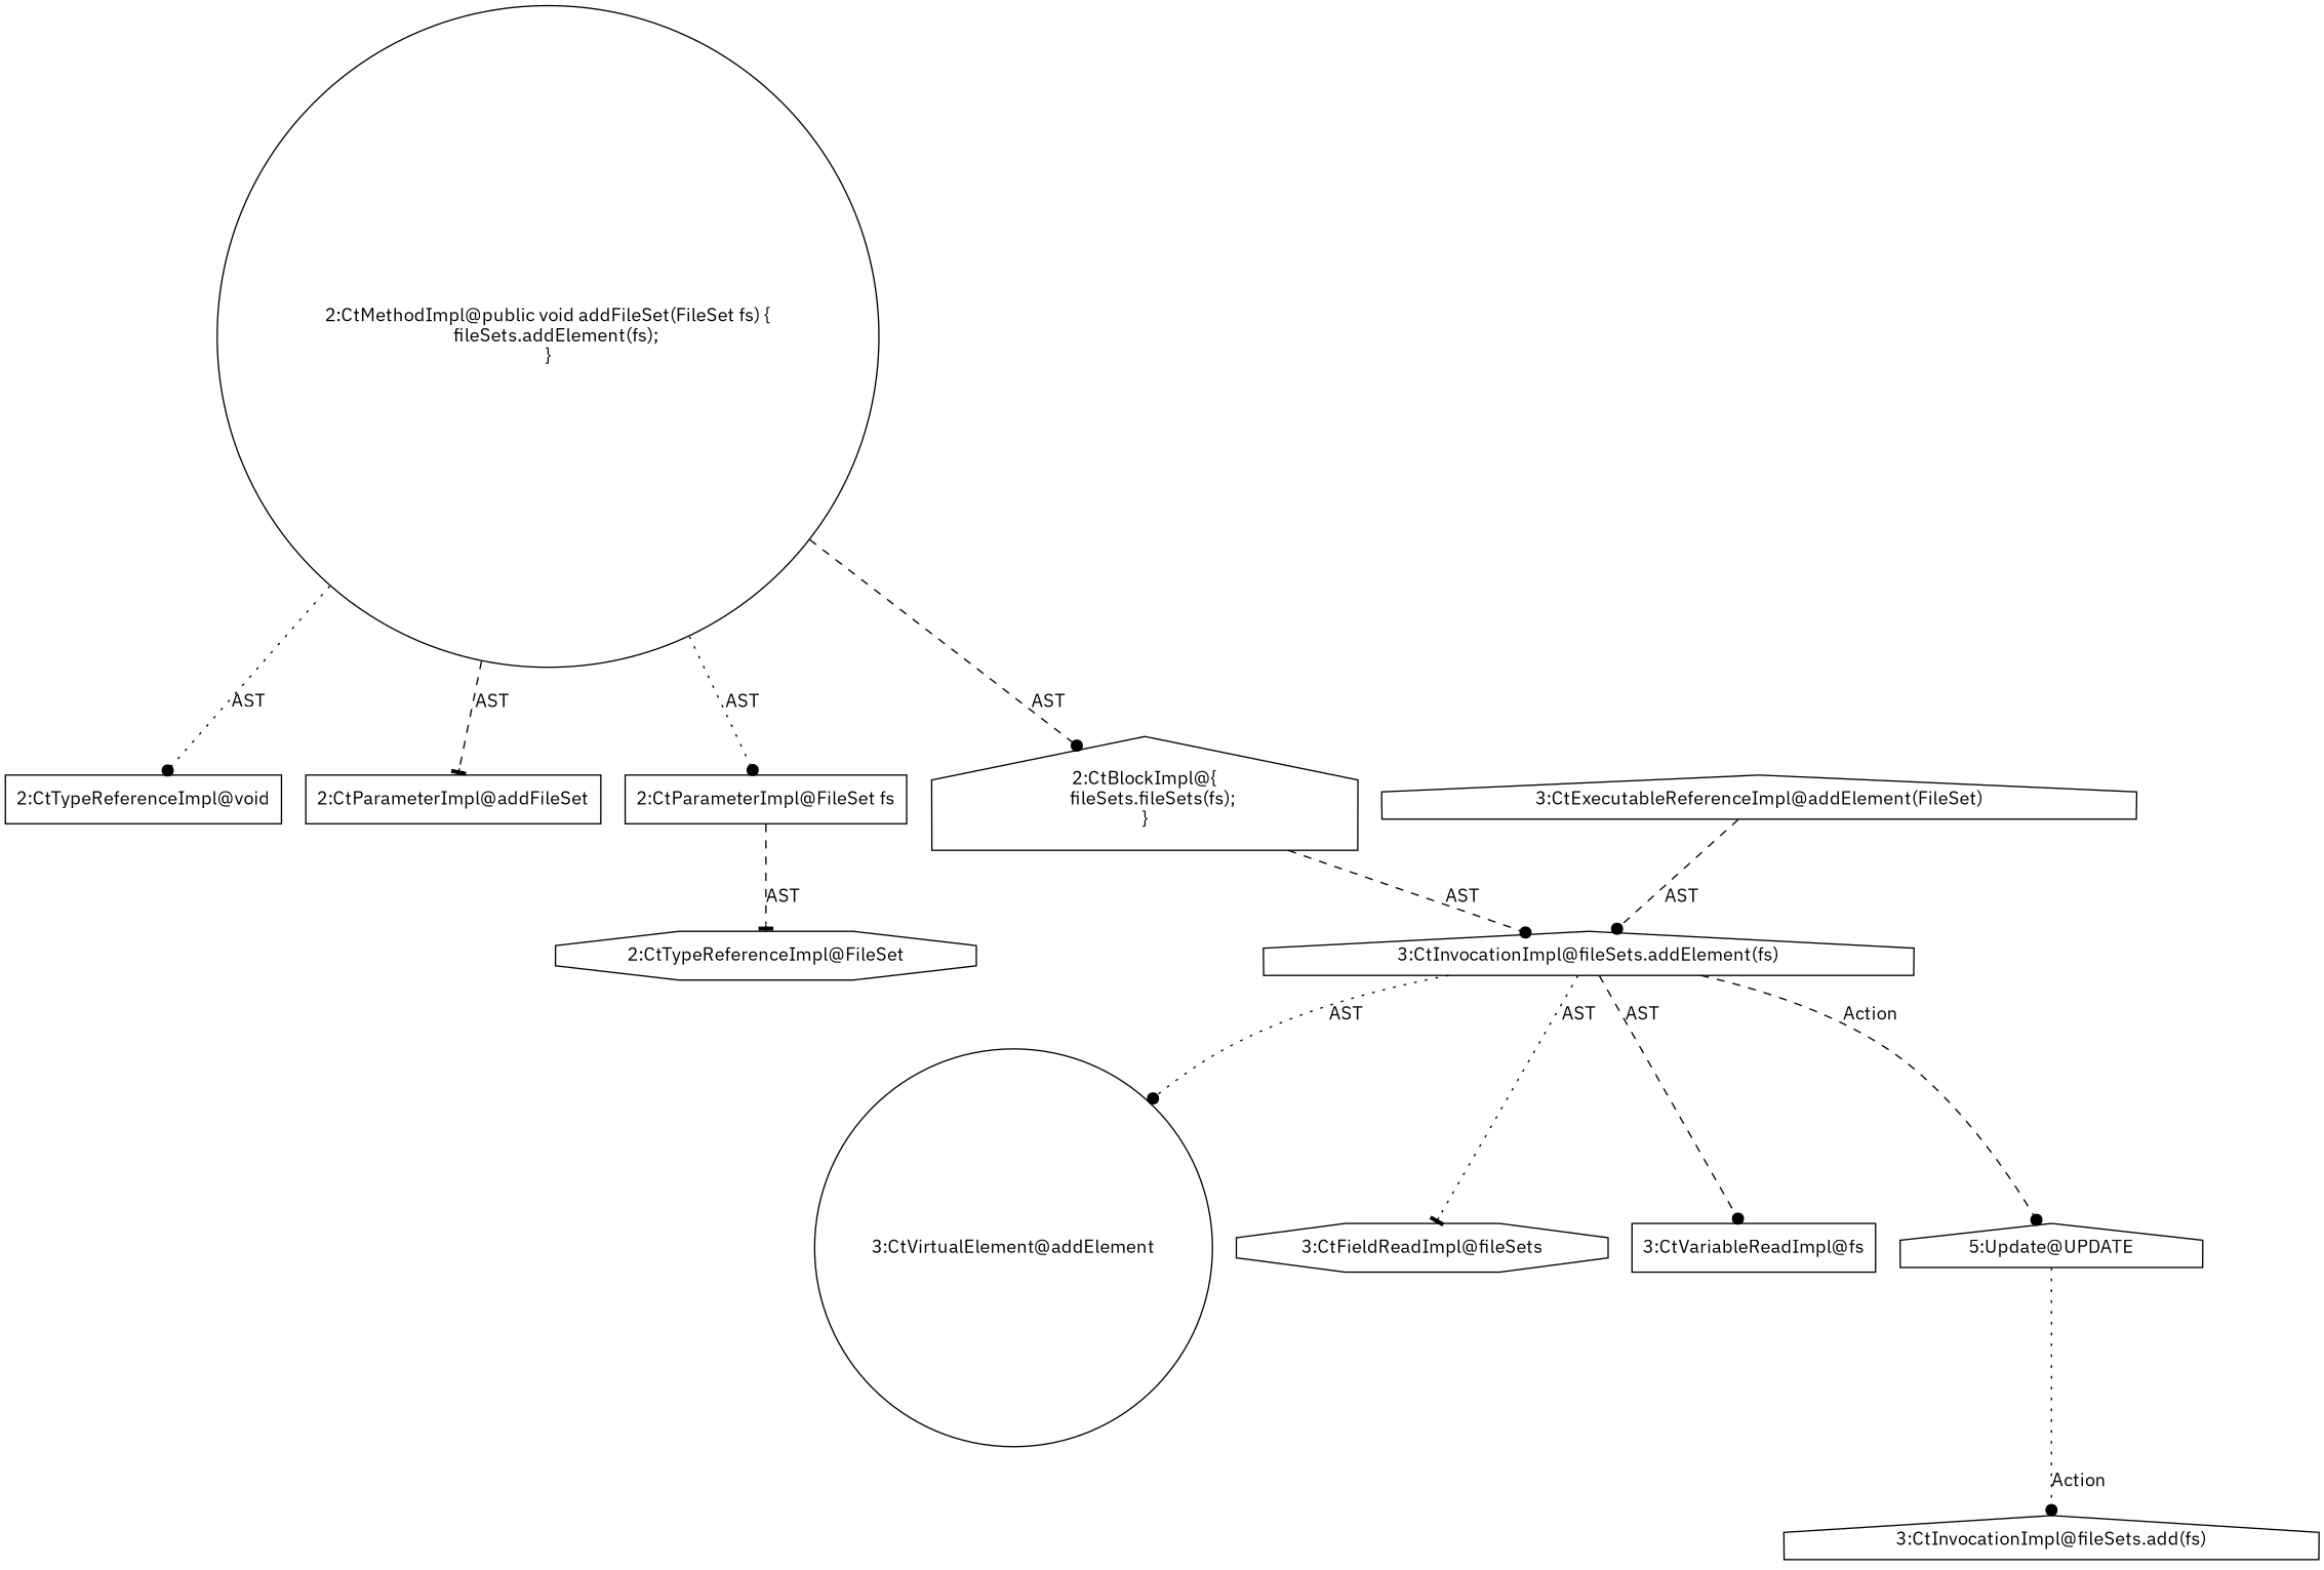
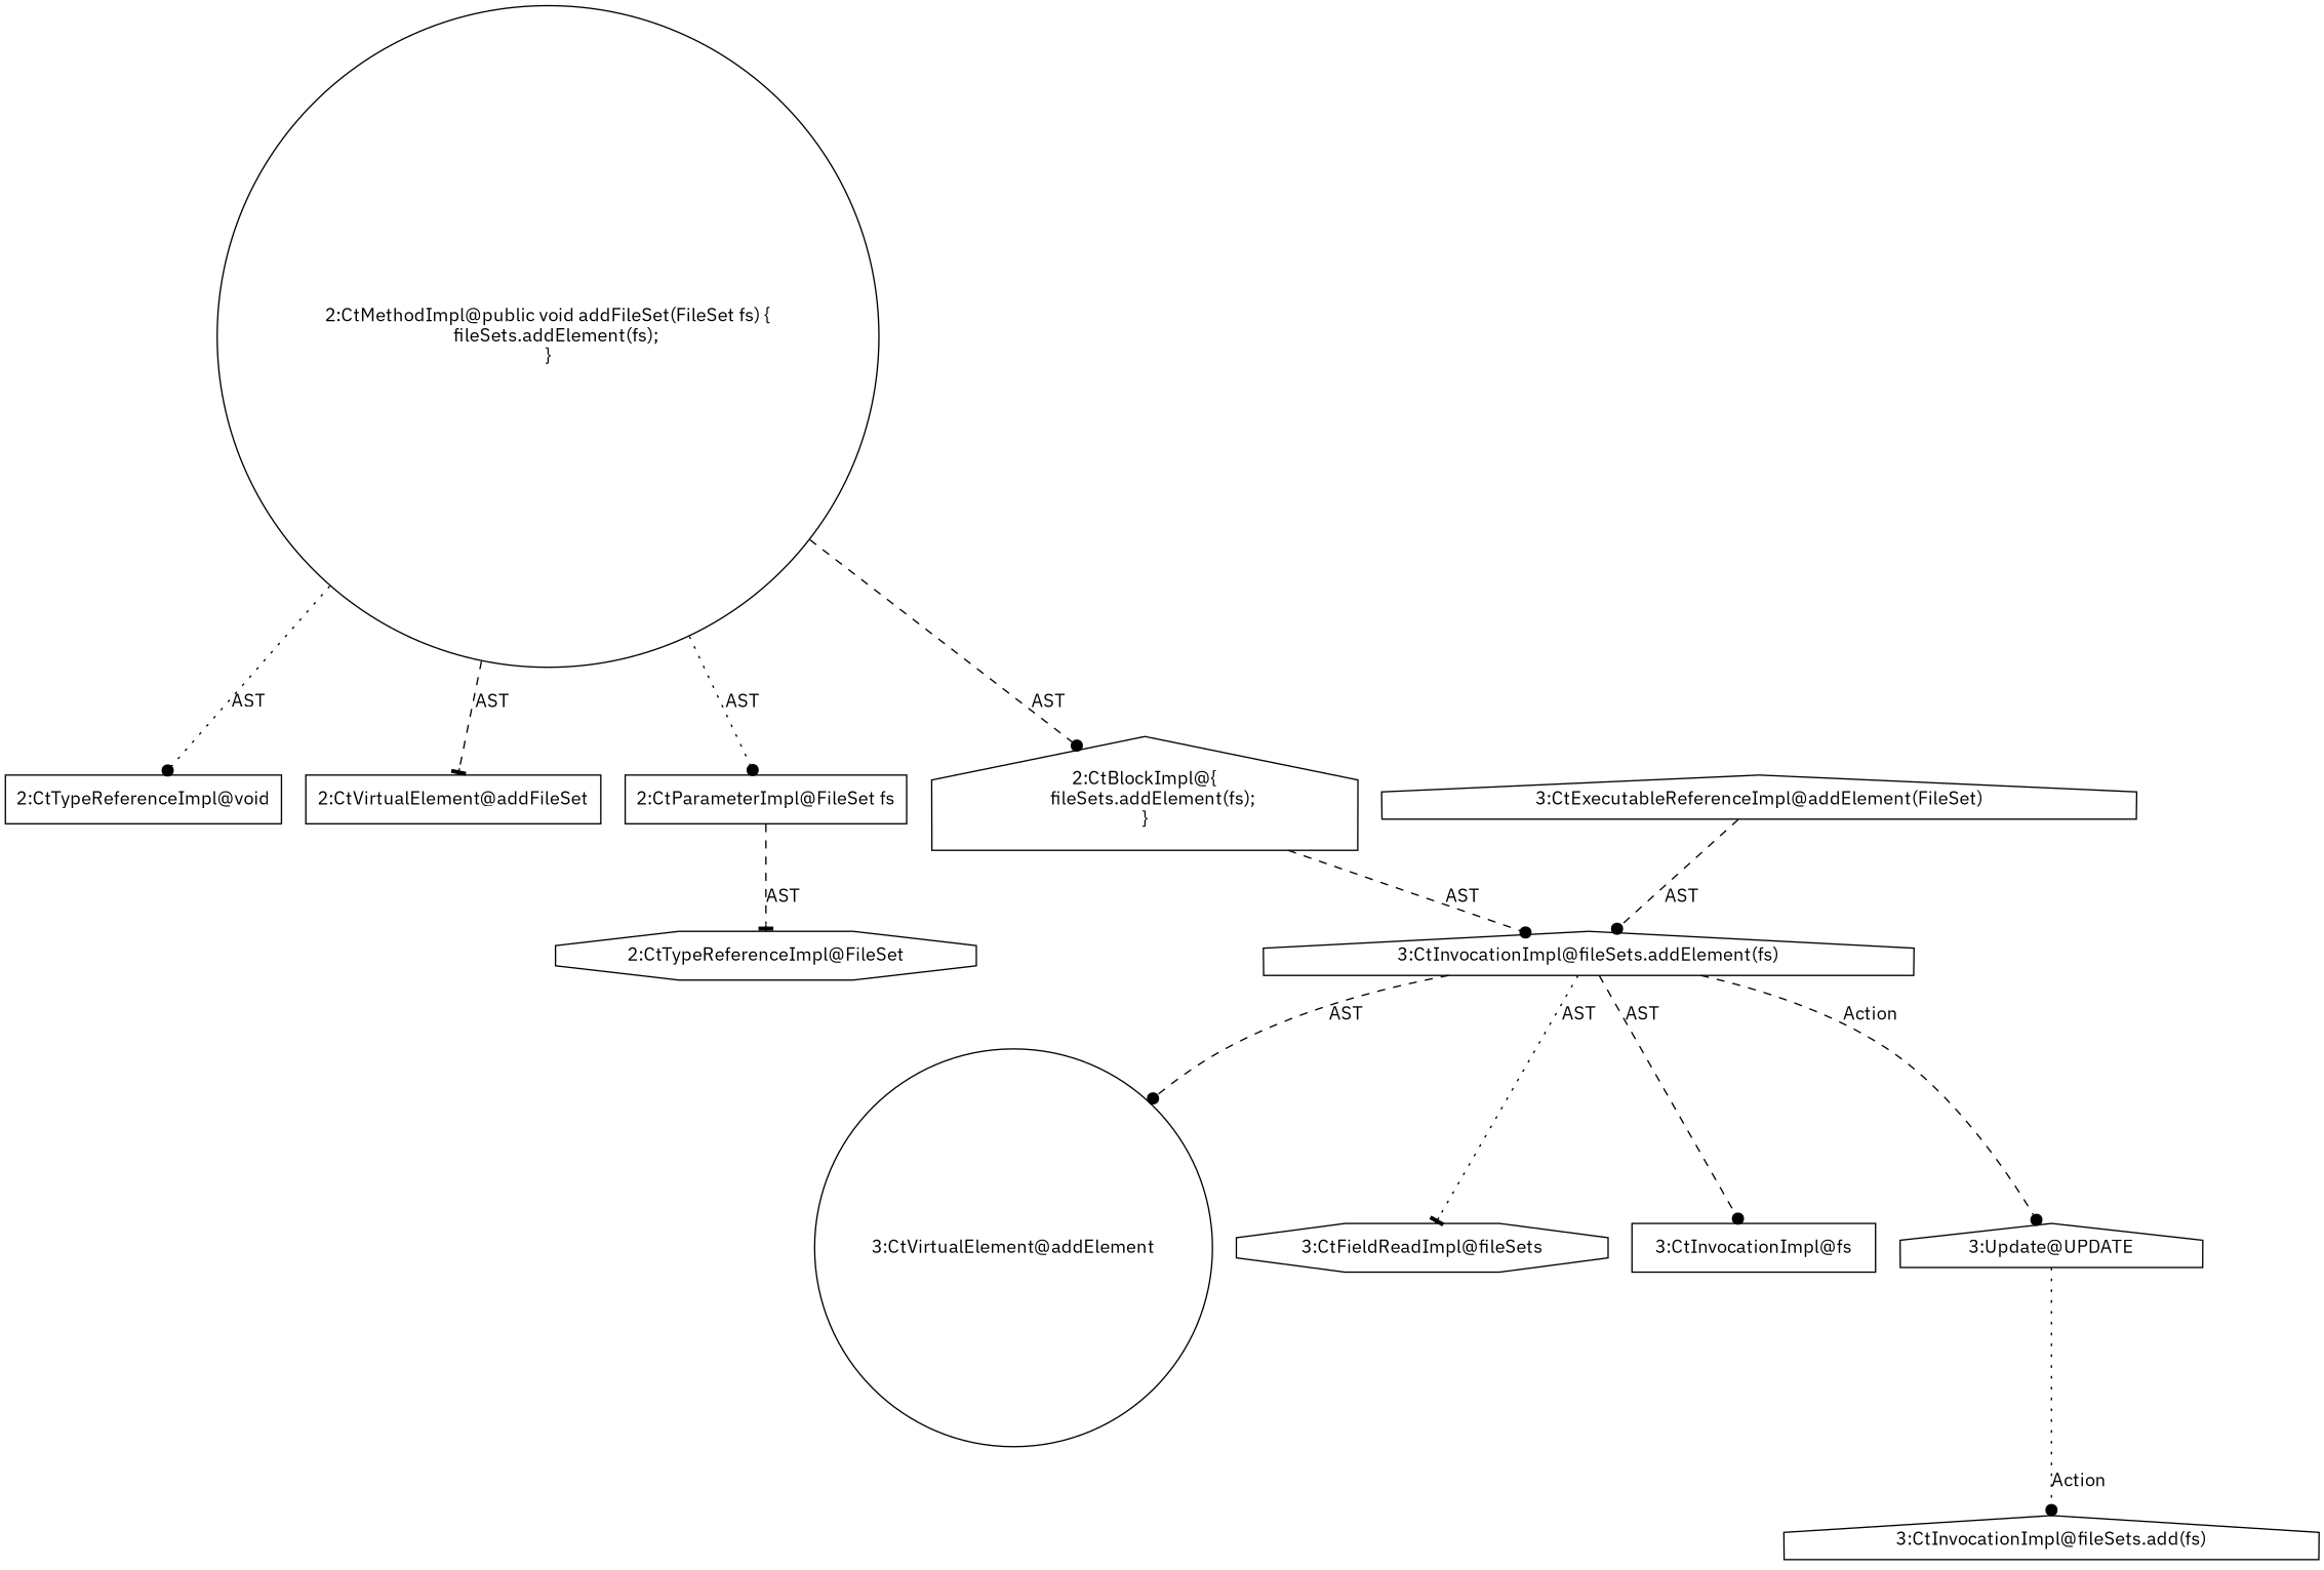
  digraph {
    fontname="IBM Plex Sans"
    node [fontname="IBM Plex Sans" shape=house]
    edge [arrowhead=dot fontname="IBM Plex Sans" style=dashed]
    n1 [label="2:CtTypeReferenceImpl@void" shape=box]
-   n2 [label="2:CtParameterImpl@addFileSet" shape=box]
+   n2 [label="2:CtVirtualElement@addFileSet" shape=box]
    n3 [label="2:CtParameterImpl@FileSet fs" shape=box]
    n4 [label="2:CtTypeReferenceImpl@FileSet" shape=octagon]
    n5 [label="3:CtExecutableReferenceImpl@addElement(FileSet)"]
    n6 [label="3:CtInvocationImpl@fileSets.addElement(fs)"]
    n7 [label="3:CtVirtualElement@addElement" shape=circle]
    n8 [label="3:CtFieldReadImpl@fileSets" shape=octagon]
-   n9 [label="3:CtVariableReadImpl@fs" shape=box]
-   n10 [label="5:Update@UPDATE"]
+   n9 [label="3:CtInvocationImpl@fs" shape=box]
+   n10 [label="3:Update@UPDATE"]
    n11 [label="3:CtInvocationImpl@fileSets.add(fs)"]
-   n12 [label="2:CtBlockImpl@\{\n    fileSets.fileSets(fs);\n\}"]
+   n12 [label="2:CtBlockImpl@\{\n    fileSets.addElement(fs);\n\}"]
    n13 [label="2:CtMethodImpl@public void addFileSet(FileSet fs) \{\n    fileSets.addElement(fs);\n\}" shape=circle]
    n3 -> n4 [arrowhead=tee label=AST]
    n5 -> n6 [label=AST]
-   n6 -> n7 [label=AST style=dotted]
+   n6 -> n7 [label=AST]
    n6 -> n8 [arrowhead=tee label=AST style=dotted]
    n6 -> n9 [label=AST]
    n6 -> n10 [label=Action]
    n10 -> n11 [label=Action style=dotted]
    n12 -> n6 [label=AST]
    n13 -> n1 [label=AST style=dotted]
    n13 -> n2 [arrowhead=tee label=AST]
    n13 -> n3 [label=AST style=dotted]
    n13 -> n12 [label=AST]
  }
